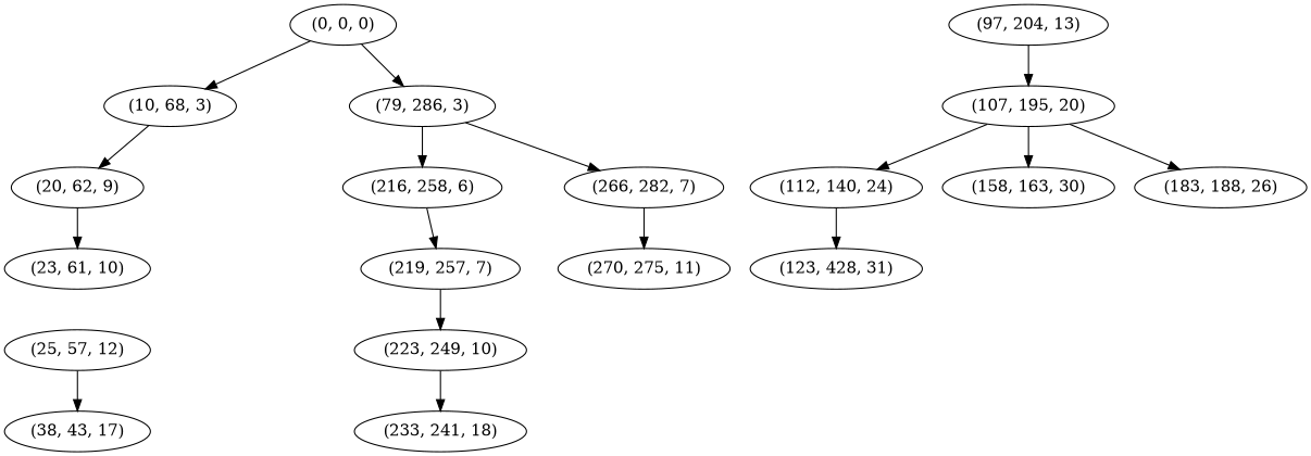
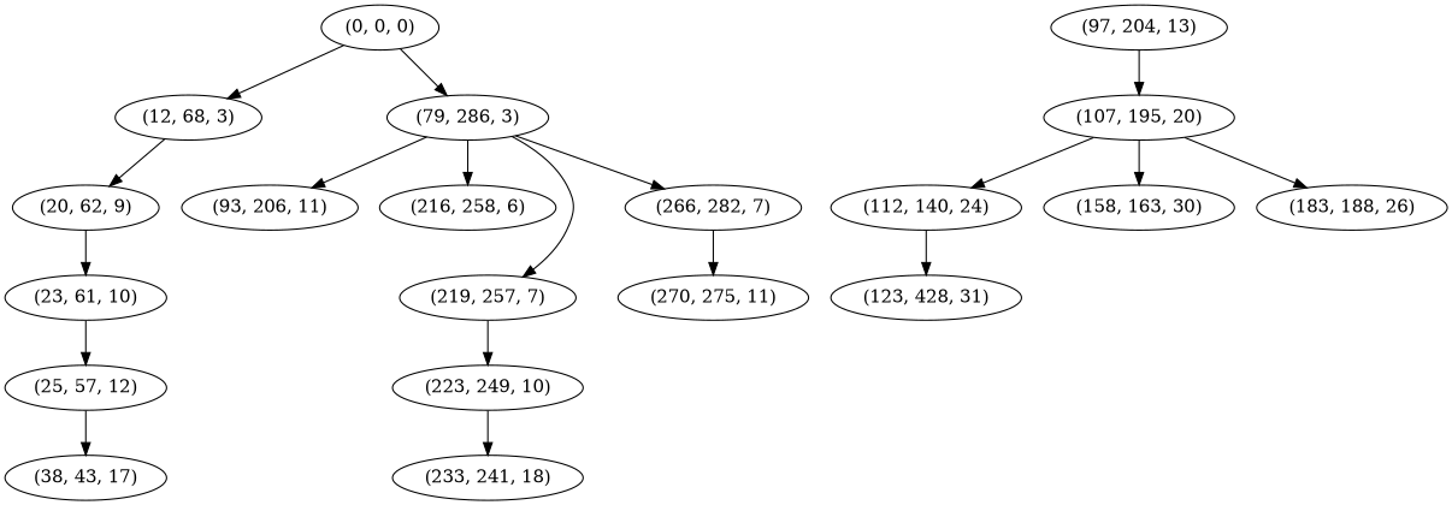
  digraph {
    "(0, 0, 0)"
-   "(12, 68, 3)" [label="(10, 68, 3)"]
+   "(12, 68, 3)"
    "(79, 286, 3)"
    "(20, 62, 9)"
+   "(93, 206, 11)"
    "(216, 258, 6)"
    "(266, 282, 7)"
    "(23, 61, 10)"
    "(25, 57, 12)"
    "(38, 43, 17)"
    "(219, 257, 7)"
    "(270, 275, 11)"
    "(97, 204, 13)"
    "(107, 195, 20)"
    "(112, 140, 24)"
    "(158, 163, 30)"
    "(183, 188, 26)"
    n18 [label="(123, 428, 31)"]
    "(223, 249, 10)"
    "(233, 241, 18)"
    "(0, 0, 0)" -> "(12, 68, 3)"
    "(0, 0, 0)" -> "(79, 286, 3)"
    "(12, 68, 3)" -> "(20, 62, 9)"
+   "(79, 286, 3)" -> "(93, 206, 11)"
    "(79, 286, 3)" -> "(216, 258, 6)"
    "(79, 286, 3)" -> "(266, 282, 7)"
    "(20, 62, 9)" -> "(23, 61, 10)"
-   "(216, 258, 6)" -> "(219, 257, 7)"
+   "(79, 286, 3)" -> "(219, 257, 7)"
    "(266, 282, 7)" -> "(270, 275, 11)"
+   "(23, 61, 10)" -> "(25, 57, 12)"
    "(25, 57, 12)" -> "(38, 43, 17)"
    "(219, 257, 7)" -> "(223, 249, 10)"
    "(97, 204, 13)" -> "(107, 195, 20)"
    "(107, 195, 20)" -> "(112, 140, 24)"
    "(107, 195, 20)" -> "(158, 163, 30)"
    "(107, 195, 20)" -> "(183, 188, 26)"
    "(112, 140, 24)" -> n18
    "(223, 249, 10)" -> "(233, 241, 18)"
  }
